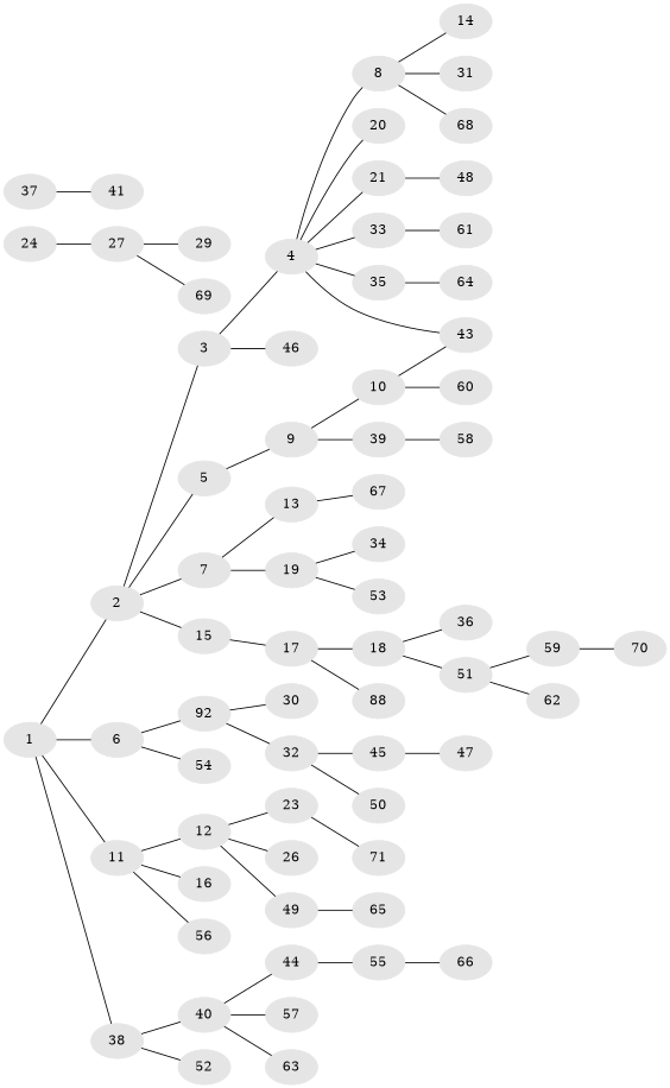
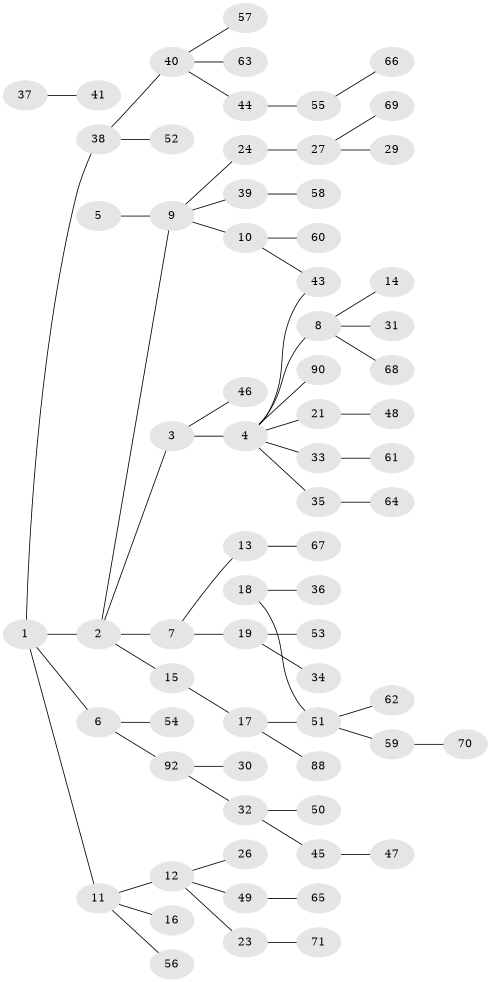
  graph {
    rankdir=LR
    node [color=gray90 style=filled]
    edge [weight=1.0]
    1
    2
    6
    11
    38
    3
    5
    7
    15
    n10 [label=92]
    54
    12
    16
    56
    40
    52
    4
    46
    9
    13
    19
    17
    8
-   20
+   20 [label=90]
    21
    33
    35
    43
    14
    31
    68
    48
    61
    64
    10
    24
    39
    30
    32
    67
    34
    53
    60
    27
    58
    37
    41
    23
    26
    49
    71
    65
    18
    n54 [label=88]
    36
    51
    59
    62
    45
    50
    29
    69
    47
    44
    57
    63
    55
    66
    70
    1 -- 2 [weight=2.0]
    1 -- 6
    1 -- 11
    1 -- 38
    2 -- 3
-   2 -- 5
+   2 -- 9
    2 -- 7
    2 -- 15
    6 -- n10
    6 -- 54
    11 -- 12
    11 -- 16
    11 -- 56
    38 -- 40
    38 -- 52 [weight=2.0]
    3 -- 4
    3 -- 46
    5 -- 9
    7 -- 13
    7 -- 19 [weight=2.0]
    15 -- 17
    n10 -- 30
    n10 -- 32
    12 -- 23
    12 -- 26
    12 -- 49
    40 -- 44
    40 -- 57 [weight=2.0]
    40 -- 63
    4 -- 8
    4 -- 20
    4 -- 21
    4 -- 33
    4 -- 35 [weight=2.0]
    4 -- 43
    9 -- 10
+   9 -- 24
    9 -- 39
    13 -- 67
    19 -- 34
    19 -- 53
-   17 -- 18 [weight=3.0]
+   17 -- 51 [weight=3.0]
    17 -- n54
    8 -- 14
    8 -- 31
    8 -- 68
    21 -- 48
    33 -- 61
    35 -- 64
    10 -- 43
    10 -- 60 [weight=2.0]
    24 -- 27
    39 -- 58
    32 -- 45
    32 -- 50
    27 -- 29 [weight=3.0]
    27 -- 69
    37 -- 41
    23 -- 71
    49 -- 65
    18 -- 36
    18 -- 51
    51 -- 59
    51 -- 62
    59 -- 70 [weight=2.0]
    45 -- 47
    44 -- 55 [weight=2.0]
    55 -- 66
  }
